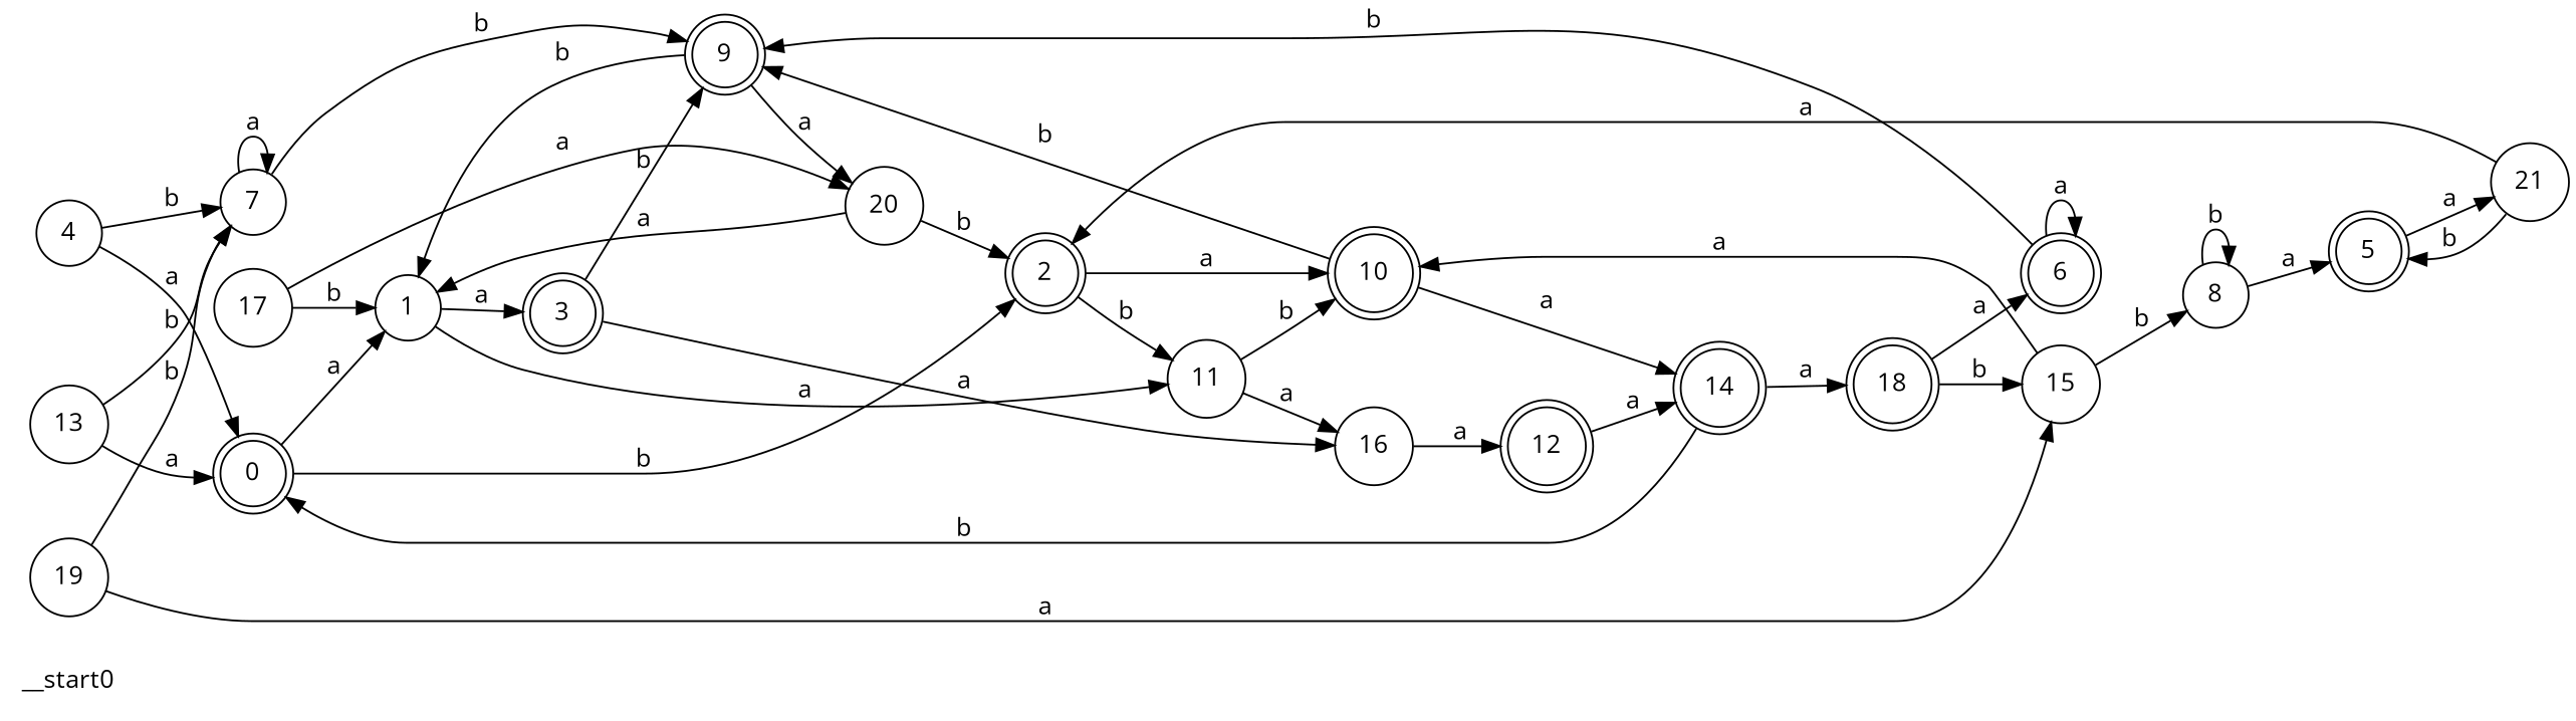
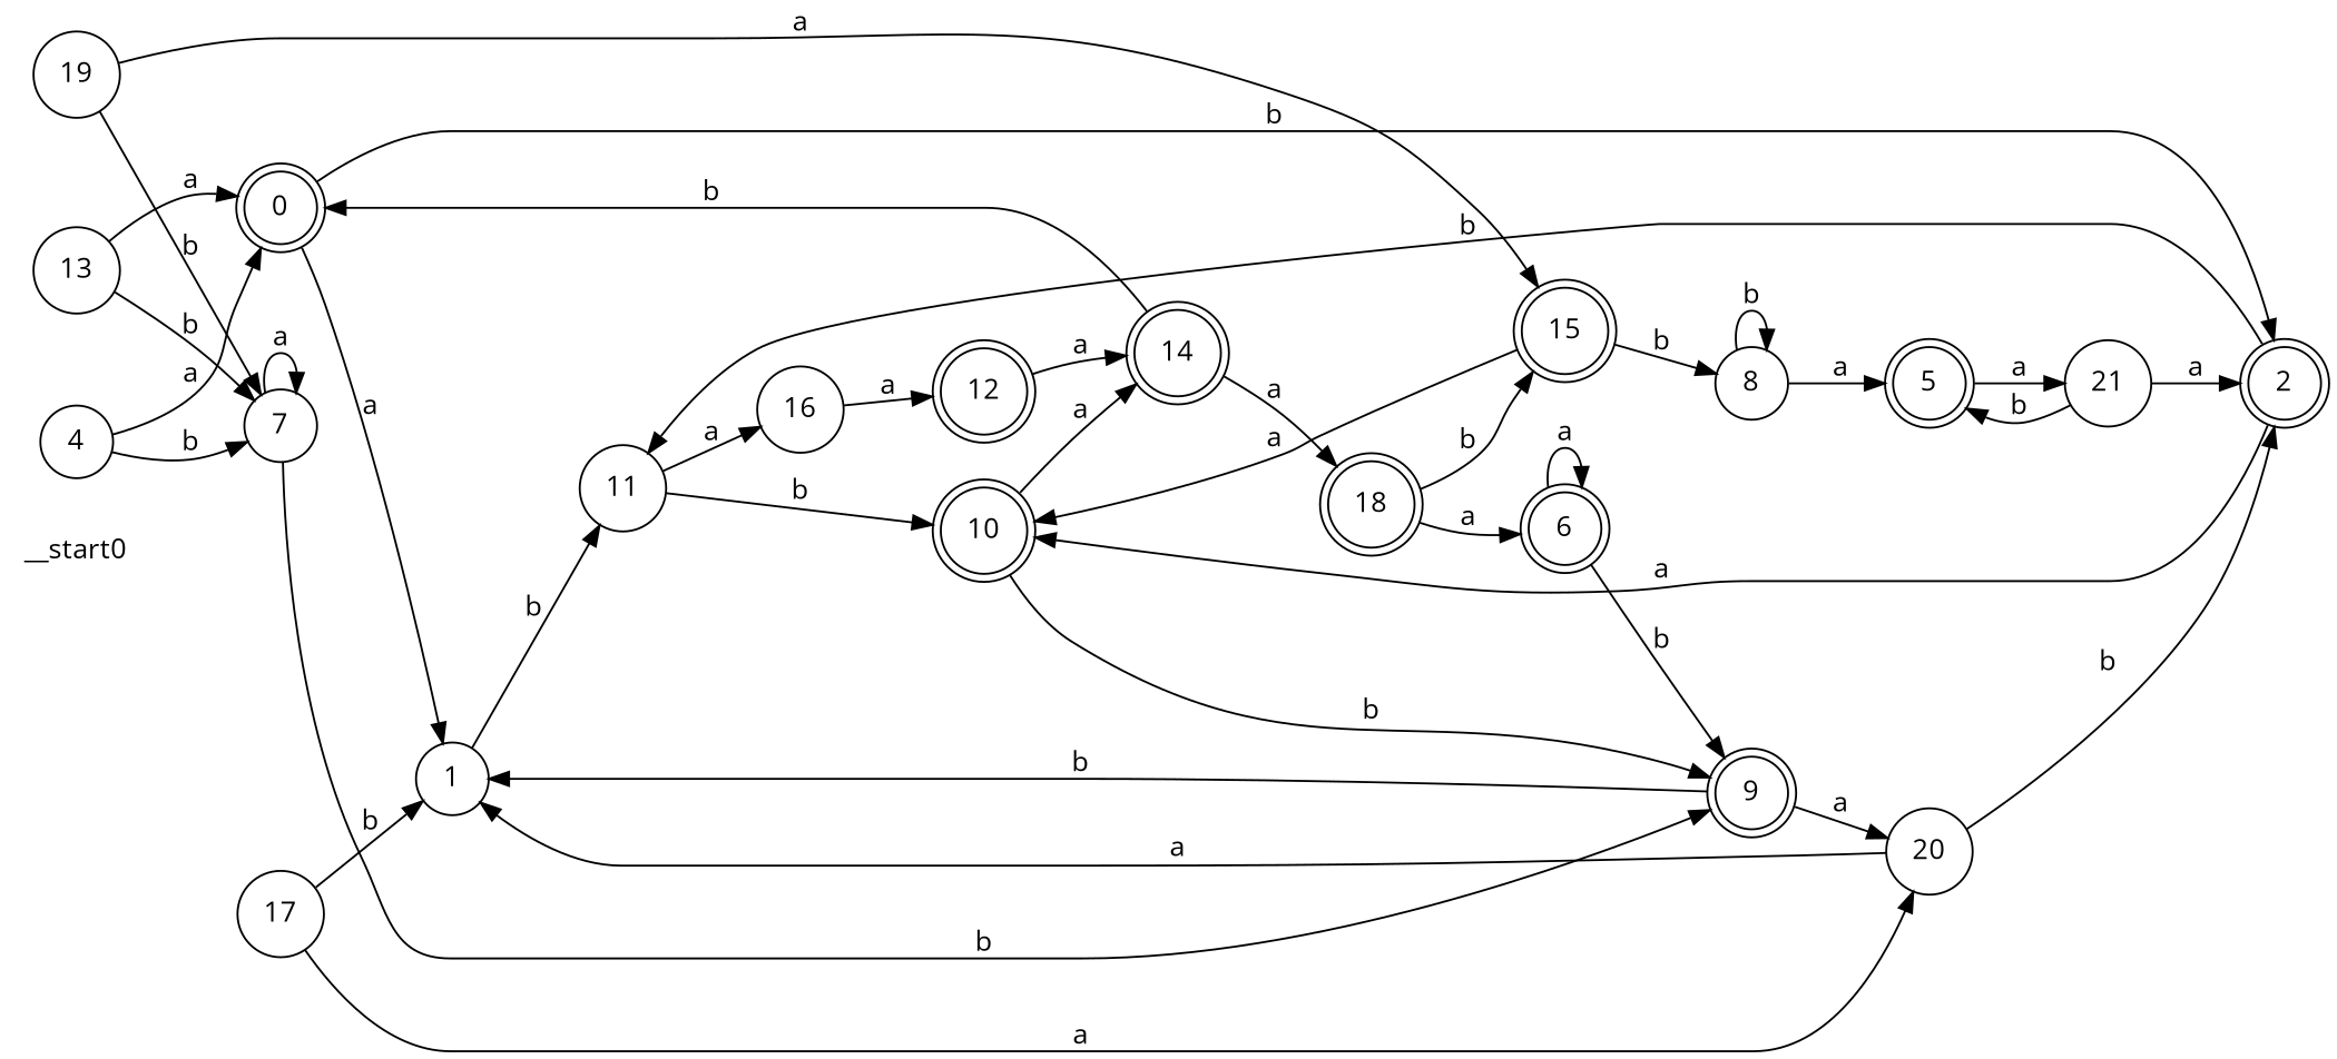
  digraph {
    fontname="Open Sans"
    rankdir=LR
    node [fontname="Open Sans" shape=circle color=black fillcolor=white style=filled]
    edge [fontname="Open Sans"]
    __start0 [shape=none color="" fillcolor="" style=""]
    n2 [label=0 shape=doublecircle style="rounded,filled"]
    n3 [label=1]
    n4 [label=2 shape=doublecircle style="rounded,filled"]
-   n5 [label=3 shape=doublecircle style="rounded,filled"]
    n6 [label=11]
    n7 [label=10 shape=doublecircle style="rounded,filled"]
    n8 [label=9 shape=doublecircle style="rounded,filled"]
    n9 [label=16]
    n10 [label=14 shape=doublecircle style="rounded,filled"]
    n11 [label=20]
    n12 [label=12 shape=doublecircle style="rounded,filled"]
    n13 [label=4]
    n14 [label=7]
    n15 [label=5 shape=doublecircle style="rounded,filled"]
    n16 [label=21]
    n17 [label=6 shape=doublecircle style="rounded,filled"]
    n18 [label=8]
    n19 [label=18 shape=doublecircle]
    n20 [label=13]
-   n21 [label=15]
+   n21 [label=15 shape=doublecircle]
    n22 [label=17]
    n23 [label=19 style="rounded,filled"]
    n2 -> n3 [label=a]
    n2 -> n4 [label=b]
-   n3 -> n5 [label=a]
-   n3 -> n6 [label=a]
+   n3 -> n6 [label=b]
    n4 -> n6 [label=b]
    n4 -> n7 [label=a]
-   n5 -> n8 [label=b]
-   n5 -> n9 [label=a]
    n6 -> n7 [label=b]
    n6 -> n9 [label=a]
    n7 -> n8 [label=b]
    n7 -> n10 [label=a]
    n8 -> n3 [label=b]
    n8 -> n11 [label=a]
    n9 -> n12 [label=a]
    n10 -> n2 [label=b]
    n10 -> n19 [label=a]
    n11 -> n3 [label=a]
    n11 -> n4 [label=b]
    n12 -> n10 [label=a]
    n13 -> n2 [label=a]
    n13 -> n14 [label=b]
    n14 -> n8 [label=b]
    n14 -> n14 [label=a]
    n15 -> n16 [label=a]
    n16 -> n4 [label=a]
    n16 -> n15 [label=b]
    n17 -> n8 [label=b]
    n17 -> n17 [label=a]
    n18 -> n15 [label=a]
    n18 -> n18 [label=b]
    n19 -> n17 [label=a]
    n19 -> n21 [label=b]
    n20 -> n2 [label=a]
    n20 -> n14 [label=b]
    n21 -> n7 [label=a]
    n21 -> n18 [label=b]
    n22 -> n3 [label=b]
    n22 -> n11 [label=a]
    n23 -> n14 [label=b]
    n23 -> n21 [label=a]
  }
